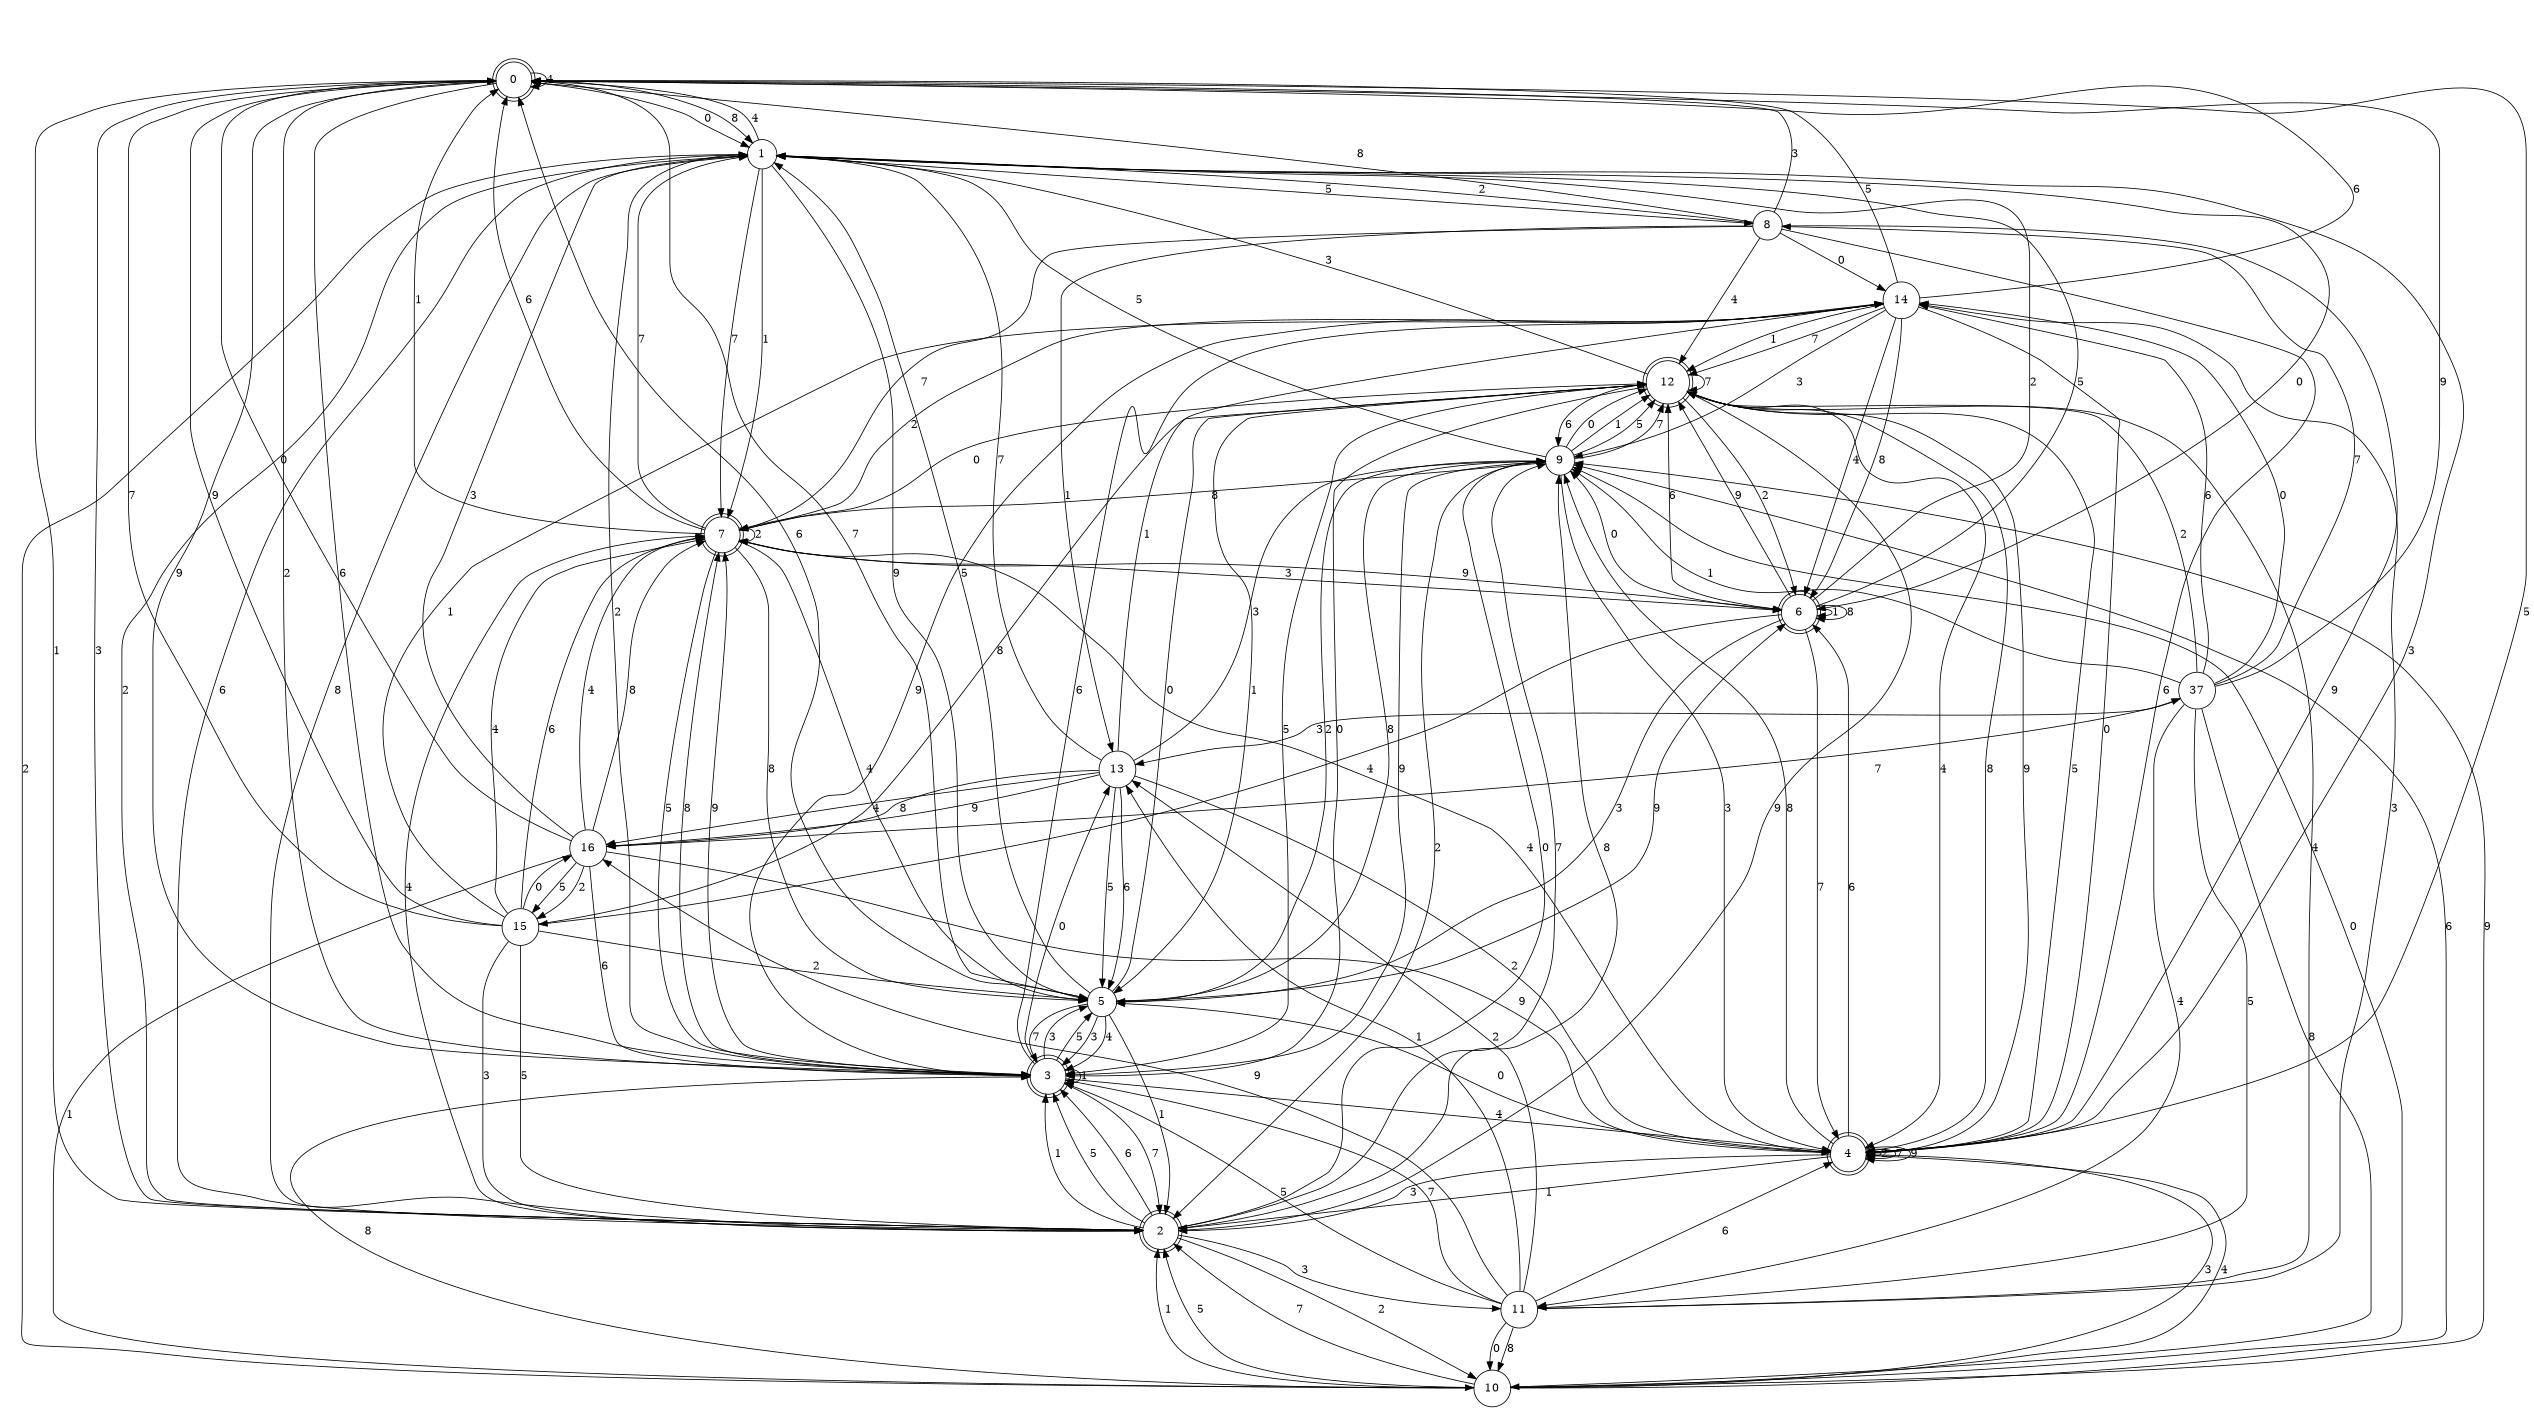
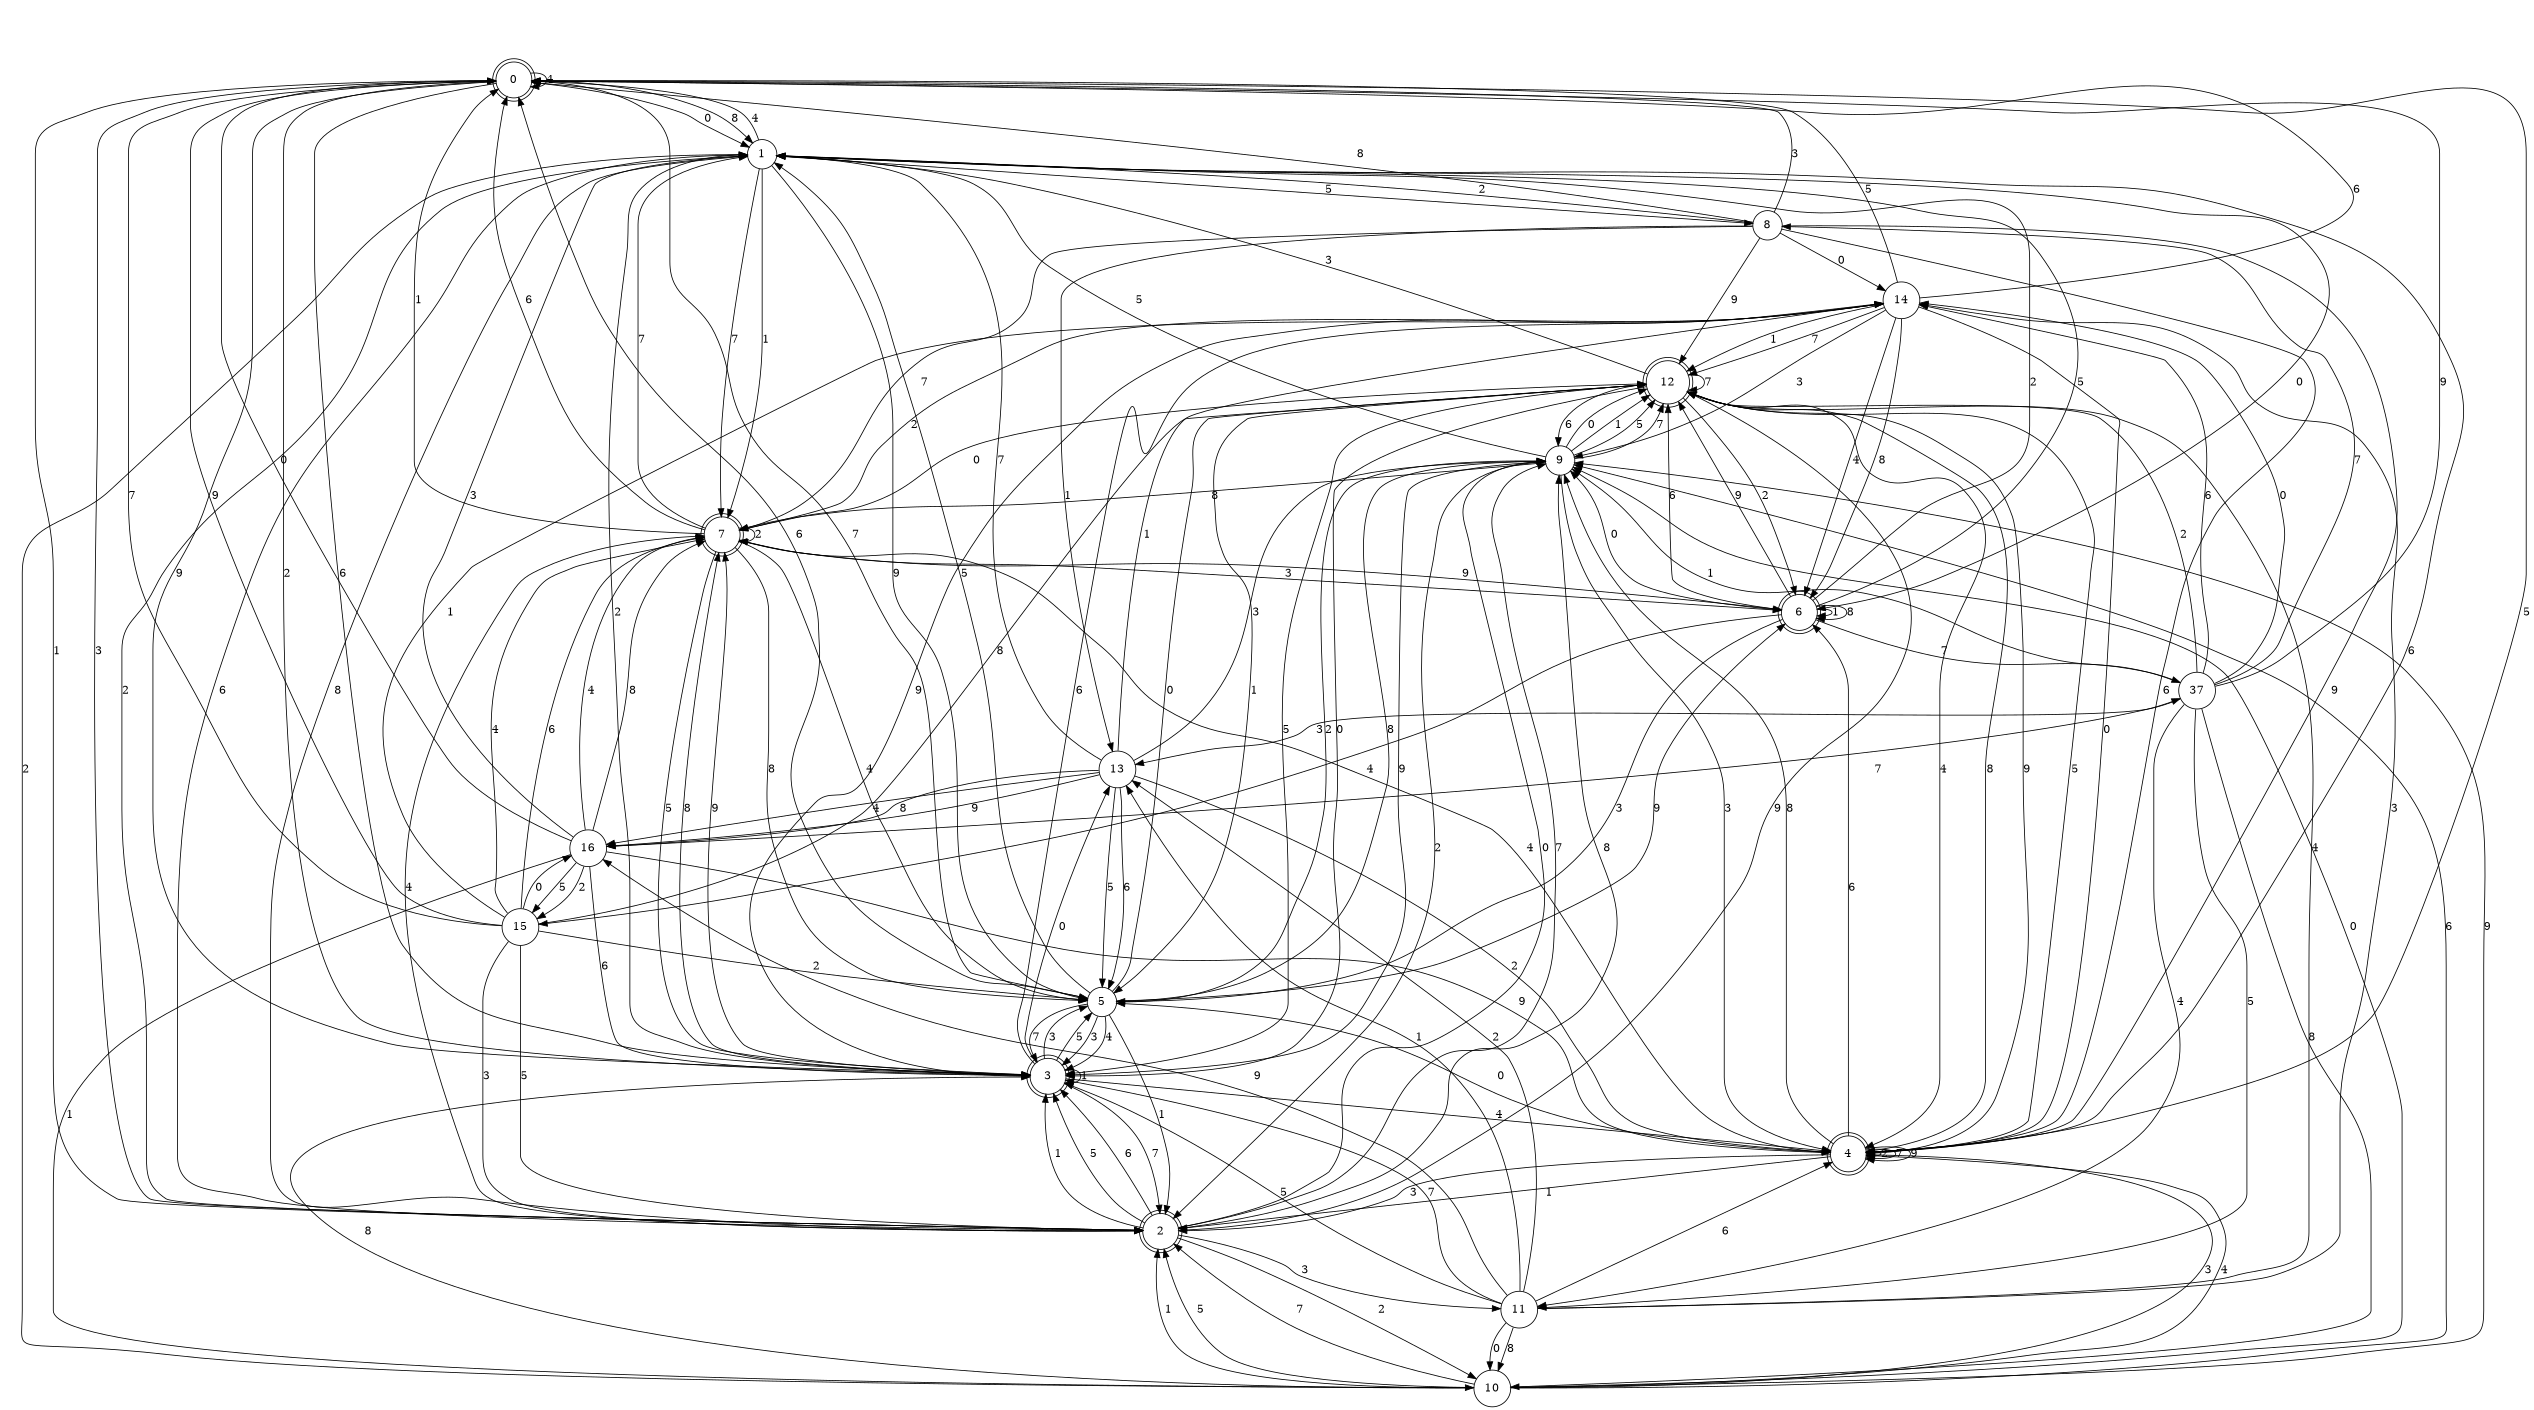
  digraph {
    node [shape=circle]
    n1 [label=0 shape=doublecircle]
    n2 [label=1]
    n3 [label=2 shape=doublecircle]
    n4 [label=3 shape=doublecircle]
    n5 [label=4 shape=doublecircle]
    n6 [label=5]
    n7 [label=6 shape=doublecircle]
    n8 [label=7 shape=doublecircle]
    n9 [label=8]
    n10 [label=9]
    n11 [label=10]
    n12 [label=11]
    n13 [label=12 shape=doublecircle]
    n14 [label=13]
    n15 [label=14]
    n16 [label=15]
    n17 [label=16]
    n18 [label=37]
    n1 -> n1 [label=4]
    n1 -> n2 [label=0]
    n1 -> n2 [label=8]
    n1 -> n3 [label=1]
    n1 -> n3 [label=3]
    n1 -> n4 [label=2]
    n1 -> n4 [label=6]
    n1 -> n4 [label=9]
    n1 -> n5 [label=5]
    n1 -> n6 [label=7]
    n2 -> n1 [label=4]
    n2 -> n3 [label=2]
    n2 -> n3 [label=6]
    n2 -> n3 [label=8]
-   n2 -> n5 [label=3]
+   n2 -> n5 [label=6]
    n2 -> n6 [label=9]
    n2 -> n7 [label=0]
    n2 -> n8 [label=1]
    n2 -> n8 [label=7]
    n2 -> n9 [label=5]
    n3 -> n4 [label=1]
    n3 -> n4 [label=5]
    n3 -> n4 [label=6]
    n3 -> n8 [label=4]
    n3 -> n10 [label=0]
    n3 -> n10 [label=7]
    n3 -> n10 [label=8]
    n3 -> n11 [label=2]
    n3 -> n12 [label=3]
    n3 -> n13 [label=9]
    n4 -> n2 [label=2]
    n4 -> n3 [label=7]
    n4 -> n4 [label=1]
    n4 -> n5 [label=4]
    n4 -> n6 [label=3]
    n4 -> n6 [label=5]
    n4 -> n8 [label=8]
    n4 -> n8 [label=9]
    n4 -> n14 [label=0]
    n4 -> n15 [label=6]
    n5 -> n3 [label=1]
    n5 -> n3 [label=3]
    n5 -> n5 [label=2]
    n5 -> n5 [label=7]
    n5 -> n5 [label=9]
    n5 -> n6 [label=0]
    n5 -> n7 [label=6]
    n5 -> n8 [label=4]
    n5 -> n10 [label=8]
    n5 -> n13 [label=5]
    n6 -> n1 [label=6]
    n6 -> n2 [label=5]
    n6 -> n3 [label=1]
    n6 -> n4 [label=3]
    n6 -> n4 [label=4]
    n6 -> n4 [label=7]
    n6 -> n7 [label=9]
    n6 -> n10 [label=2]
    n6 -> n10 [label=8]
    n6 -> n13 [label=0]
    n7 -> n2 [label=2]
    n7 -> n2 [label=5]
-   n7 -> n5 [label=7]
+   n7 -> n18 [label=7]
    n7 -> n6 [label=3]
    n7 -> n7 [label=1]
    n7 -> n7 [label=8]
    n7 -> n10 [label=0]
    n7 -> n13 [label=6]
    n7 -> n13 [label=9]
    n7 -> n16 [label=4]
    n8 -> n1 [label=1]
    n8 -> n1 [label=6]
    n8 -> n2 [label=7]
    n8 -> n4 [label=5]
    n8 -> n6 [label=4]
    n8 -> n6 [label=8]
    n8 -> n7 [label=3]
    n8 -> n7 [label=9]
    n8 -> n8 [label=2]
    n8 -> n13 [label=0]
    n9 -> n1 [label=3]
    n9 -> n1 [label=8]
    n9 -> n2 [label=2]
    n9 -> n5 [label=6]
    n9 -> n5 [label=9]
    n9 -> n8 [label=7]
-   n9 -> n13 [label=4]
+   n9 -> n13 [label=9]
    n9 -> n14 [label=1]
    n9 -> n15 [label=0]
    n10 -> n2 [label=5]
    n10 -> n3 [label=2]
    n10 -> n4 [label=9]
    n10 -> n5 [label=3]
    n10 -> n8 [label=8]
    n10 -> n13 [label=0]
    n10 -> n13 [label=1]
    n10 -> n13 [label=5]
    n10 -> n13 [label=7]
    n11 -> n2 [label=2]
    n11 -> n3 [label=1]
    n11 -> n3 [label=5]
    n11 -> n3 [label=7]
    n11 -> n4 [label=8]
    n11 -> n5 [label=3]
    n11 -> n5 [label=4]
    n11 -> n10 [label=0]
    n11 -> n10 [label=6]
    n11 -> n10 [label=9]
    n12 -> n4 [label=5]
    n12 -> n4 [label=7]
    n12 -> n5 [label=6]
    n12 -> n11 [label=0]
    n12 -> n11 [label=8]
    n12 -> n13 [label=4]
    n12 -> n14 [label=1]
    n12 -> n14 [label=2]
    n12 -> n15 [label=3]
    n12 -> n17 [label=9]
    n13 -> n2 [label=3]
    n13 -> n4 [label=0]
    n13 -> n4 [label=5]
    n13 -> n5 [label=4]
    n13 -> n5 [label=8]
    n13 -> n5 [label=9]
    n13 -> n6 [label=1]
    n13 -> n7 [label=2]
    n13 -> n10 [label=6]
    n13 -> n13 [label=7]
    n14 -> n2 [label=7]
    n14 -> n5 [label=2]
    n14 -> n6 [label=5]
    n14 -> n6 [label=6]
    n14 -> n10 [label=3]
    n14 -> n15 [label=1]
    n14 -> n17 [label=4]
    n14 -> n17 [label=8]
    n14 -> n17 [label=9]
    n15 -> n1 [label=5]
    n15 -> n1 [label=6]
    n15 -> n4 [label=9]
    n15 -> n5 [label=0]
    n15 -> n7 [label=4]
    n15 -> n7 [label=8]
    n15 -> n8 [label=2]
    n15 -> n10 [label=3]
    n15 -> n13 [label=1]
    n15 -> n13 [label=7]
    n16 -> n1 [label=7]
    n16 -> n1 [label=9]
    n16 -> n3 [label=3]
    n16 -> n3 [label=5]
    n16 -> n6 [label=2]
    n16 -> n8 [label=4]
    n16 -> n8 [label=6]
    n16 -> n13 [label=8]
    n16 -> n15 [label=1]
    n16 -> n17 [label=0]
    n17 -> n1 [label=0]
    n17 -> n2 [label=3]
    n17 -> n4 [label=6]
    n17 -> n5 [label=9]
    n17 -> n8 [label=4]
    n17 -> n8 [label=8]
    n17 -> n11 [label=1]
    n17 -> n16 [label=2]
    n17 -> n16 [label=5]
    n17 -> n18 [label=7]
    n18 -> n1 [label=9]
    n18 -> n9 [label=7]
    n18 -> n10 [label=1]
    n18 -> n11 [label=8]
    n18 -> n12 [label=4]
    n18 -> n12 [label=5]
    n18 -> n13 [label=2]
    n18 -> n14 [label=3]
    n18 -> n15 [label=0]
    n18 -> n15 [label=6]
  }
